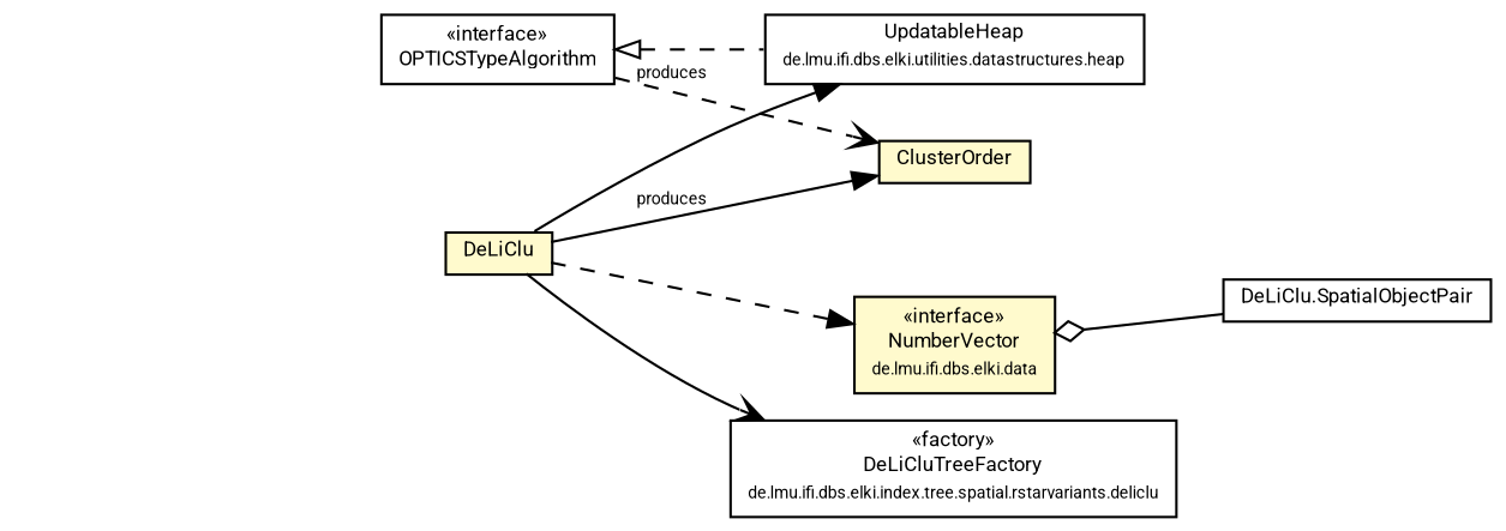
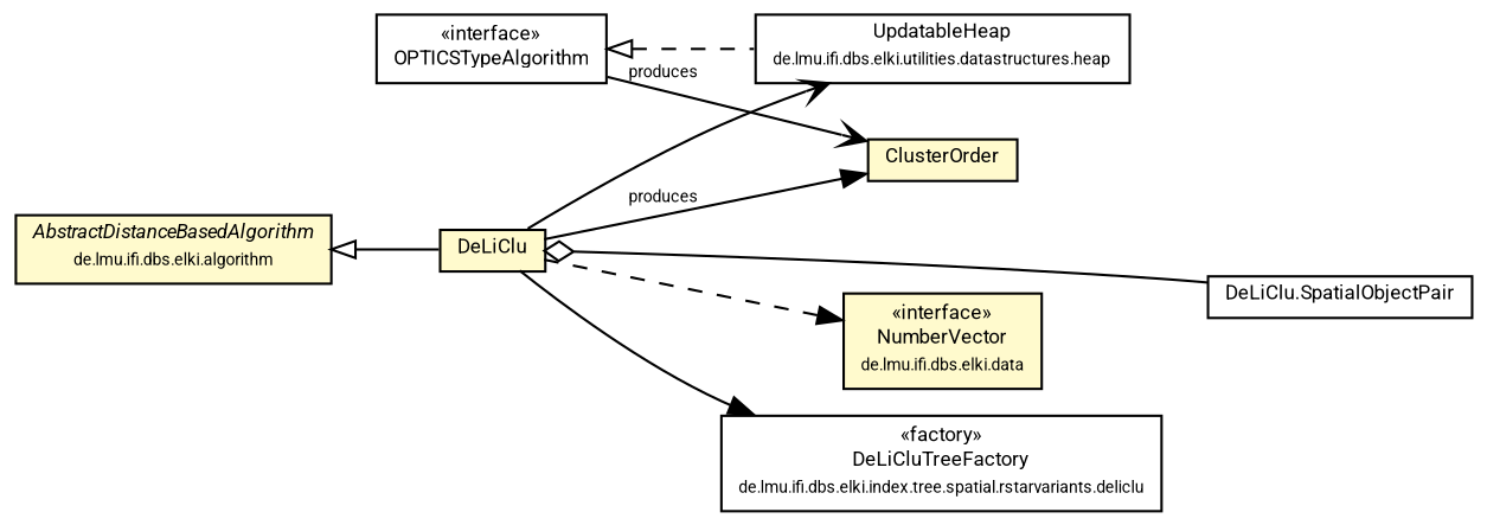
  digraph {
    nodesep=0.15
    rankdir=LR
    ranksep=0.25
    node [fontcolor=black fontname=Roboto fontsize=8 margin=0 shape=plaintext]
    edge [arrowhead=open color=black fontname=Roboto fontsize=7 labelfontname=Roboto labelfontsize=7 weight=1]
    n1 [height=0 label=<<table title="de.lmu.ifi.dbs.elki.algorithm.clustering.optics.DeLiClu" border="0" cellborder="1" cellspacing="0" cellpadding="2" bgcolor="lemonChiffon" href="DeLiClu.html" target="_parent"> 		<tr><td><table border="0" cellspacing="0" cellpadding="1"> 		<tr><td align="center" balign="center"> <font face="Roboto">DeLiClu</font> </td></tr> 		</table></td></tr> 		</table>> width=0]
    n2 [height=0 label=<<table title="de.lmu.ifi.dbs.elki.algorithm.clustering.optics.DeLiClu.SpatialObjectPair" border="0" cellborder="1" cellspacing="0" cellpadding="2" href="DeLiClu.SpatialObjectPair.html" target="_parent"> 		<tr><td><table border="0" cellspacing="0" cellpadding="1"> 		<tr><td align="center" balign="center"> <font face="Roboto">DeLiClu.SpatialObjectPair</font> </td></tr> 		</table></td></tr> 		</table>> width=0]
    n3 [height=0 label=<<table title="de.lmu.ifi.dbs.elki.algorithm.clustering.optics.ClusterOrder" border="0" cellborder="1" cellspacing="0" cellpadding="2" bgcolor="LemonChiffon" href="ClusterOrder.html" target="_parent"> 		<tr><td><table border="0" cellspacing="0" cellpadding="1"> 		<tr><td align="center" balign="center"> <font face="Roboto">ClusterOrder</font> </td></tr> 		</table></td></tr> 		</table>> width=0]
    n4 [height=0 label=<<table title="de.lmu.ifi.dbs.elki.data.NumberVector" border="0" cellborder="1" cellspacing="0" cellpadding="2" bgcolor="LemonChiffon" href="../../../data/NumberVector.html" target="_parent"> 		<tr><td><table border="0" cellspacing="0" cellpadding="1"> 		<tr><td align="center" balign="center"> &#171;interface&#187; </td></tr> 		<tr><td align="center" balign="center"> <font face="Roboto">NumberVector</font> </td></tr> 		<tr><td align="center" balign="center"> <font face="Roboto" point-size="7.0">de.lmu.ifi.dbs.elki.data</font> </td></tr> 		</table></td></tr> 		</table>> width=0]
    n5 [height=0 label=<<table title="de.lmu.ifi.dbs.elki.utilities.datastructures.heap.UpdatableHeap" border="0" cellborder="1" cellspacing="0" cellpadding="2" href="../../../utilities/datastructures/heap/UpdatableHeap.html" target="_parent"> 		<tr><td><table border="0" cellspacing="0" cellpadding="1"> 		<tr><td align="center" balign="center"> <font face="Roboto">UpdatableHeap</font> </td></tr> 		<tr><td align="center" balign="center"> <font face="Roboto" point-size="7.0">de.lmu.ifi.dbs.elki.utilities.datastructures.heap</font> </td></tr> 		</table></td></tr> 		</table>> width=0]
    n6 [height=0 label=<<table title="de.lmu.ifi.dbs.elki.index.tree.spatial.rstarvariants.deliclu.DeLiCluTreeFactory" border="0" cellborder="1" cellspacing="0" cellpadding="2" href="../../../index/tree/spatial/rstarvariants/deliclu/DeLiCluTreeFactory.html" target="_parent"> 		<tr><td><table border="0" cellspacing="0" cellpadding="1"> 		<tr><td align="center" balign="center"> &#171;factory&#187; </td></tr> 		<tr><td align="center" balign="center"> <font face="Roboto">DeLiCluTreeFactory</font> </td></tr> 		<tr><td align="center" balign="center"> <font face="Roboto" point-size="7.0">de.lmu.ifi.dbs.elki.index.tree.spatial.rstarvariants.deliclu</font> </td></tr> 		</table></td></tr> 		</table>> width=0]
    n7 [height=0 label=<<table title="de.lmu.ifi.dbs.elki.algorithm.clustering.optics.OPTICSTypeAlgorithm" border="0" cellborder="1" cellspacing="0" cellpadding="2" href="OPTICSTypeAlgorithm.html" target="_parent"> 		<tr><td><table border="0" cellspacing="0" cellpadding="1"> 		<tr><td align="center" balign="center"> &#171;interface&#187; </td></tr> 		<tr><td align="center" balign="center"> <font face="Roboto">OPTICSTypeAlgorithm</font> </td></tr> 		</table></td></tr> 		</table>> width=0]
-   n4 -> n2 [arrowhead=none arrowtail=ediamond dir=back weight=4]
+   n8 [height=0 label=<<table title="de.lmu.ifi.dbs.elki.algorithm.AbstractDistanceBasedAlgorithm" border="0" cellborder="1" cellspacing="0" cellpadding="2" bgcolor="LemonChiffon" href="../../AbstractDistanceBasedAlgorithm.html" target="_parent"> 		<tr><td><table border="0" cellspacing="0" cellpadding="1"> 		<tr><td align="center" balign="center"> <font face="Roboto"><i>AbstractDistanceBasedAlgorithm</i></font> </td></tr> 		<tr><td align="center" balign="center"> <font face="Roboto" point-size="7.0">de.lmu.ifi.dbs.elki.algorithm</font> </td></tr> 		</table></td></tr> 		</table>> width=0]
+   n1 -> n2 [arrowhead=none arrowtail=ediamond dir=back weight=4]
    n1 -> n3 [arrowhead=normal label=produces]
    n1 -> n4 [arrowhead=normal style=dashed weight=0]
-   n1 -> n5 [arrowhead=normal]
-   n1 -> n6
-   n7 -> n3 [label=produces style=dashed]
+   n1 -> n5
+   n1 -> n6 [arrowhead=normal]
+   n7 -> n3 [label=produces]
    n7 -> n5 [arrowtail=empty dir=back style=dashed weight=9 arrowhead=""]
+   n8 -> n1 [arrowtail=empty dir=back weight=10 arrowhead=""]
  }
